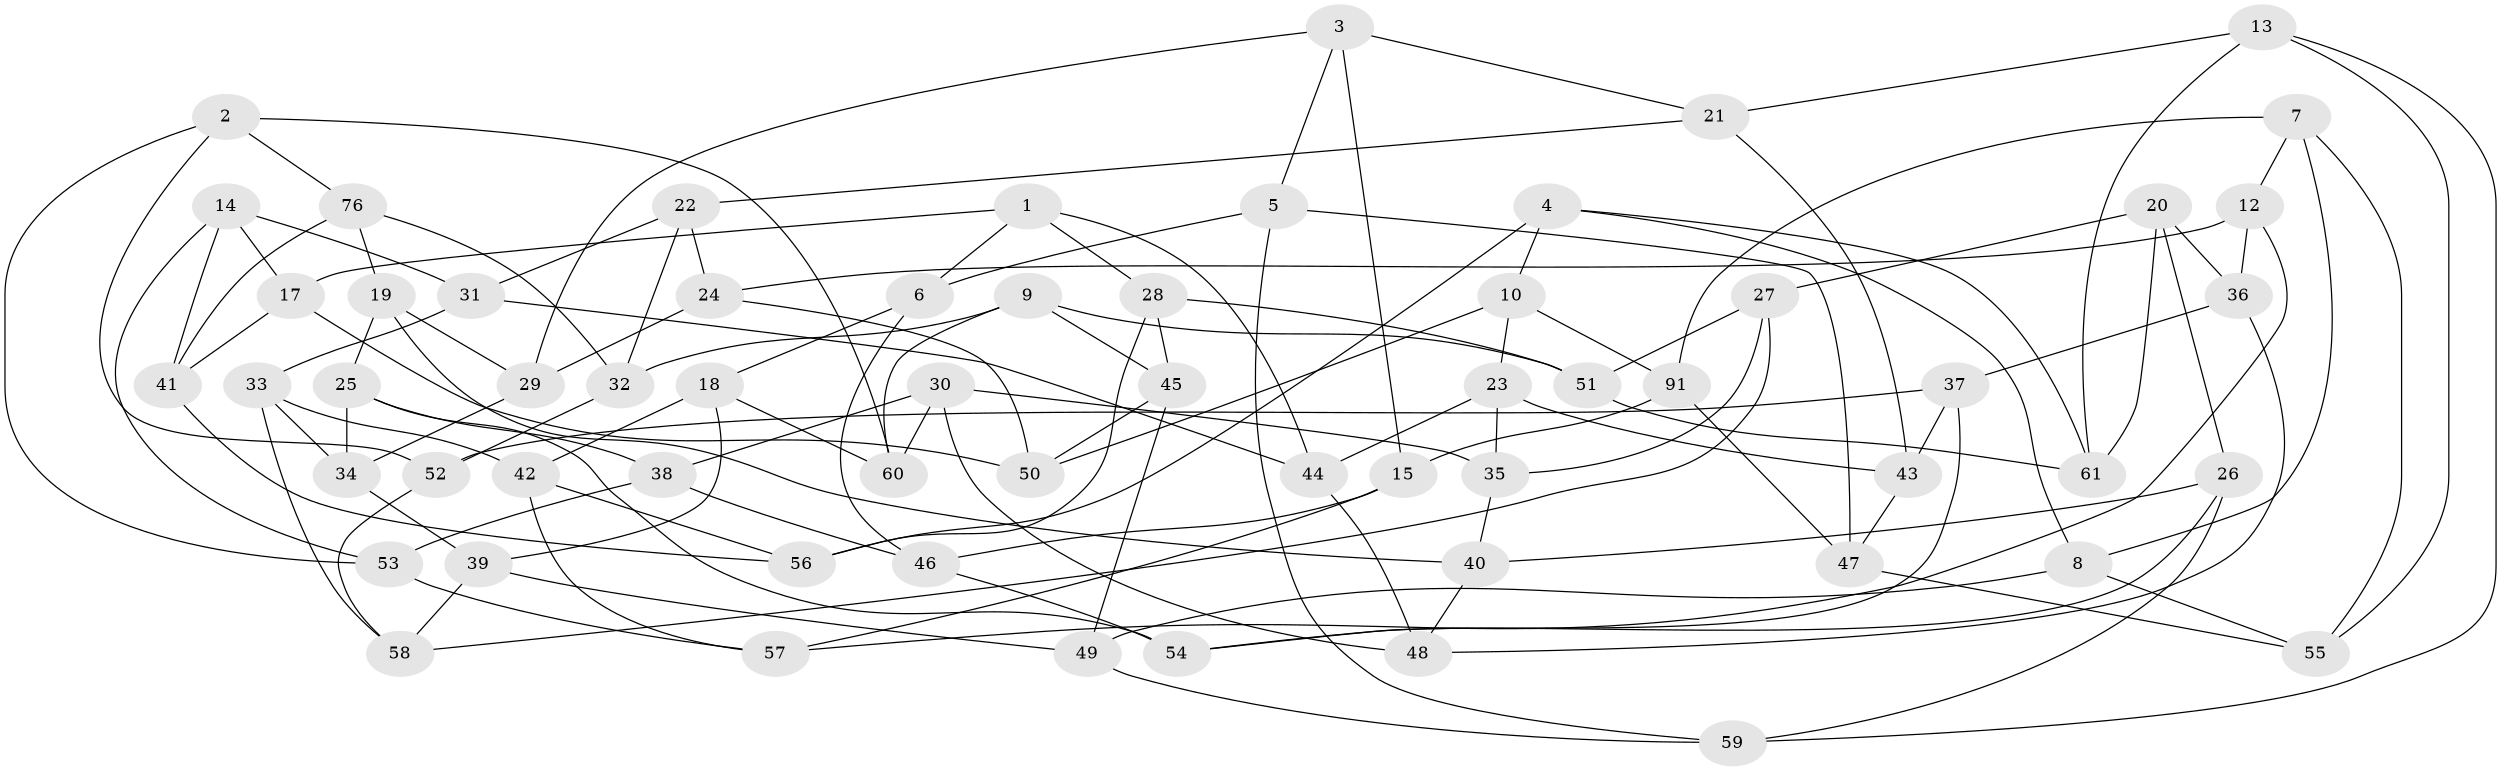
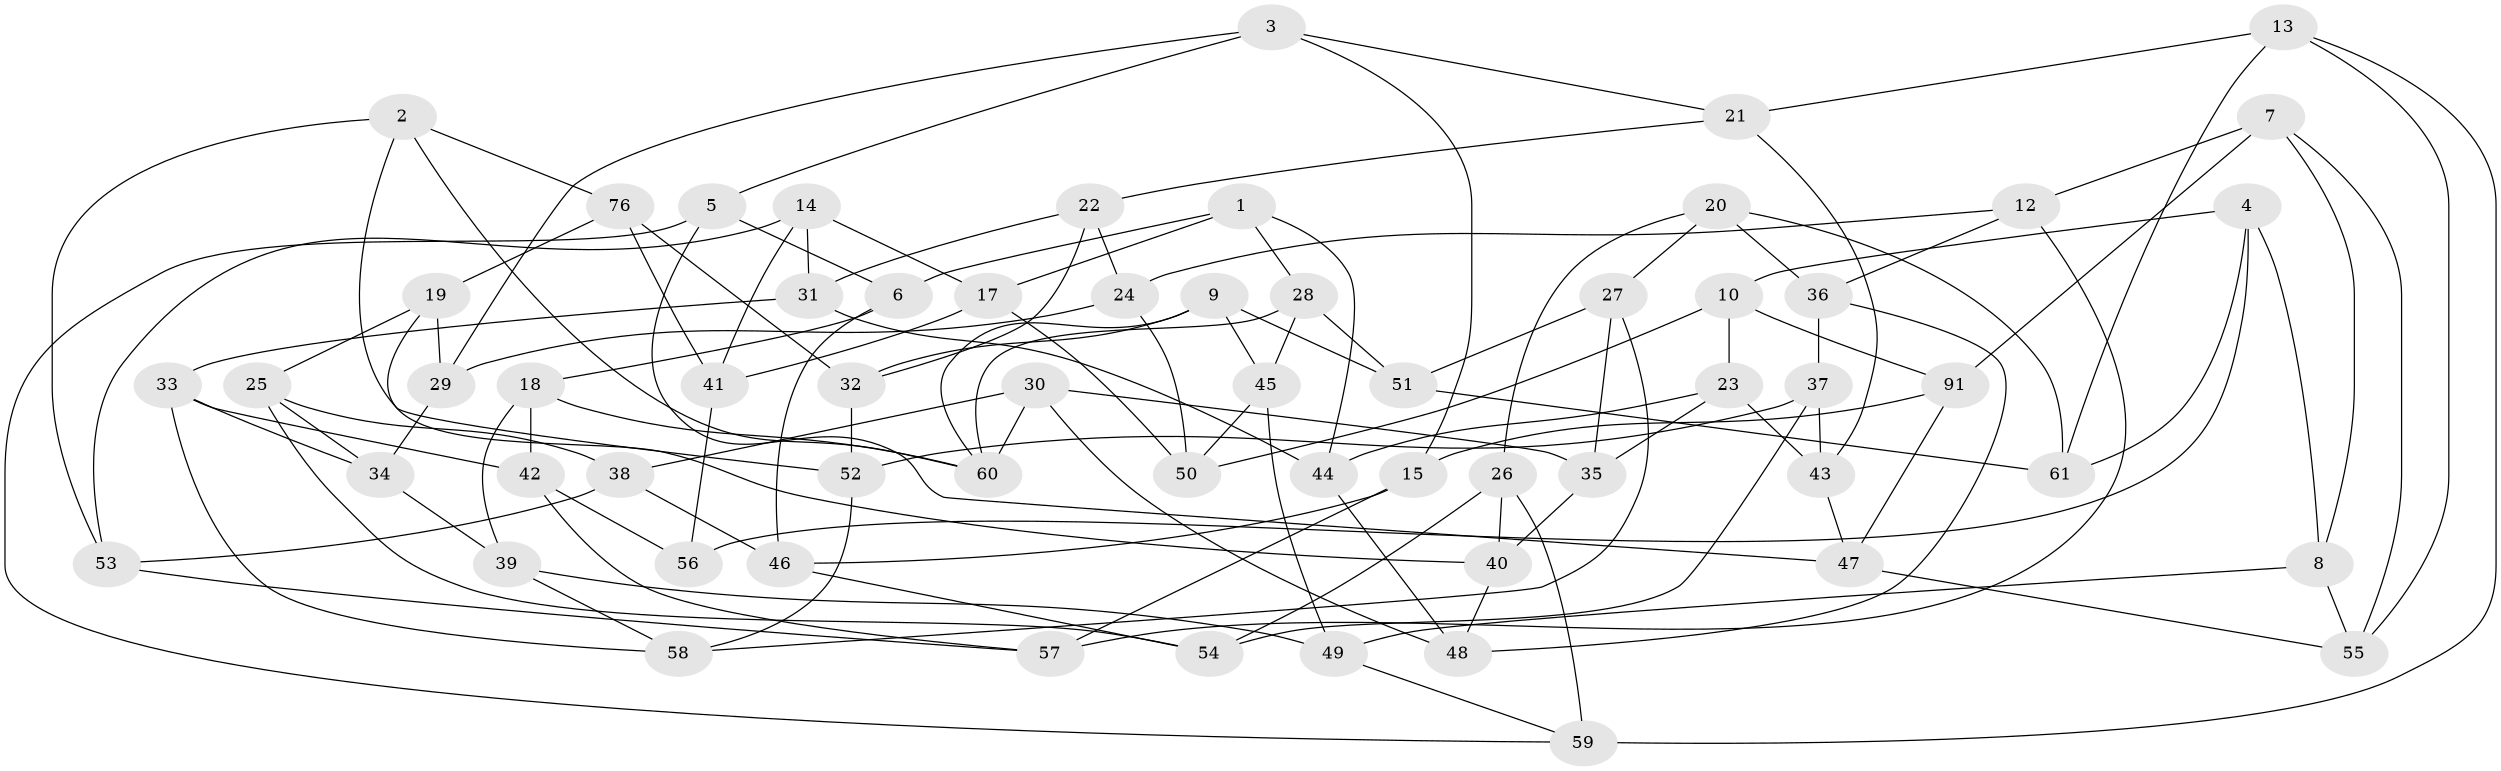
  graph {
    node [color=gray90 style=filled]
    1
    6
    17
    28
    44
    18
    46
    50
    41
    56
    45
    51
    48
    n14 [label=76]
    2
    52
    53
    60
    32
    19
    58
    57
    3
    5
    15
    21
    29
    47
    59
    22
    43
    34
    4
    8
    10
    61
    55
    49
    n39 [label=91]
    23
    39
    42
    54
    7
    12
    24
    36
    9
    35
    37
    13
    14
    31
    33
    25
    40
    38
    20
    26
    27
    30
    1 -- 6
    1 -- 17
    1 -- 28
    1 -- 44
    6 -- 18
    6 -- 46
    17 -- 50
    17 -- 41
-   28 -- 56
+   28 -- 60
    28 -- 45
    28 -- 51
    44 -- 48
    18 -- 60
    18 -- 39
    18 -- 42
    46 -- 54
    41 -- 56
    45 -- 50
    45 -- 49
    51 -- 61
    n14 -- 41
    n14 -- 32
    n14 -- 19
    2 -- n14
    2 -- 52
    2 -- 53
    2 -- 60
    52 -- 58
    53 -- 57
    32 -- 52
    19 -- 29
    19 -- 25
    19 -- 40
    3 -- 5
    3 -- 15
    3 -- 21
    3 -- 29
    5 -- 6
    5 -- 47
    5 -- 59
    15 -- 46
    15 -- 57
    21 -- 22
    21 -- 43
    29 -- 34
    47 -- 55
    22 -- 32
    22 -- 24
    22 -- 31
    43 -- 47
    34 -- 39
    4 -- 56
    4 -- 8
    4 -- 10
    4 -- 61
    8 -- 55
    8 -- 49
    10 -- 50
    10 -- n39
    10 -- 23
    49 -- 59
    n39 -- 15
    n39 -- 47
    23 -- 44
    23 -- 43
    23 -- 35
    39 -- 58
    39 -- 49
    42 -- 56
    42 -- 57
    7 -- 8
    7 -- 55
    7 -- n39
    7 -- 12
    12 -- 57
    12 -- 24
    12 -- 36
    24 -- 50
    24 -- 29
    36 -- 48
    36 -- 37
    9 -- 45
    9 -- 51
    9 -- 60
    9 -- 32
    35 -- 40
    37 -- 52
    37 -- 43
    37 -- 54
    13 -- 21
    13 -- 59
    13 -- 61
    13 -- 55
    14 -- 17
    14 -- 41
    14 -- 53
    14 -- 31
    31 -- 44
    31 -- 33
    33 -- 58
    33 -- 34
    33 -- 42
    25 -- 34
    25 -- 54
    25 -- 38
    40 -- 48
    38 -- 46
    38 -- 53
    20 -- 61
    20 -- 36
    20 -- 26
    20 -- 27
    26 -- 59
    26 -- 54
    26 -- 40
    27 -- 51
    27 -- 58
    27 -- 35
    30 -- 48
    30 -- 60
    30 -- 35
    30 -- 38
  }
